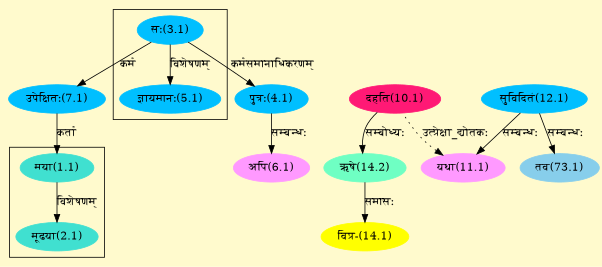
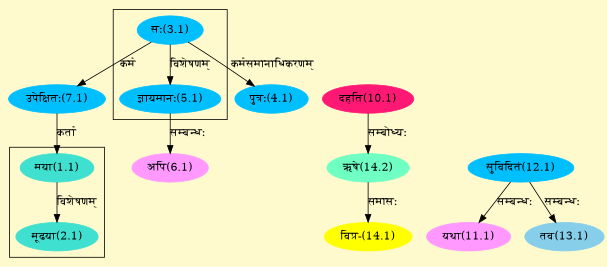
  digraph {
    bgcolor=lemonchiffon1
    compound=true
    rankdir=BT
    node [color="#00BFFF" style=filled]
    edge [dir=back]
    n1 [color="#40E0D0" label="मूढया(2.1)"]
    n2 [color="#40E0D0" label="मया(1.1)"]
    n3 [label="ज्ञायमानः(5.1)"]
    n4 [label="सः(3.1)"]
    n5 [label="उपेक्षितः(7.1)"]
    n6 [label="पुत्रः(4.1)"]
    n7 [color="#FF99FF" label="अपि(6.1)"]
    n8 [color="#FF1975" label="दहति(10.1)"]
    n9 [color="#FF99FF" label="यथा(11.1)"]
    n10 [label="सुविदितं(12.1)"]
-   n11 [color="#87CEEB" label="तव(73.1)"]
+   n11 [color="#87CEEB" label="तव(13.1)"]
    n12 [color="#FFFF00" label="विप्र-(14.1)"]
    n13 [color="#6FFFC3" label="ऋषे(14.2)"]
    subgraph cluster_1 {
      n1
      n2
    }
    subgraph cluster_2 {
      n3
      n4
    }
    n1 -> n2 [label="विशेषणम्"]
    n2 -> n5 [label="कर्ता"]
    n3 -> n4 [label="विशेषणम्"]
    n5 -> n4 [label="कर्म"]
    n6 -> n4 [label="कर्मसमानाधिकरणम्"]
-   n7 -> n6 [label="सम्बन्धः"]
-   n9 -> n8 [label="उत्प्रेक्षा_द्योतकः" style=dotted]
+   n7 -> n3 [label="सम्बन्धः"]
    n9 -> n10 [label="सम्बन्धः"]
    n11 -> n10 [label="सम्बन्धः"]
    n12 -> n13 [label="समासः"]
    n13 -> n8 [label="सम्बोध्यः"]
  }
